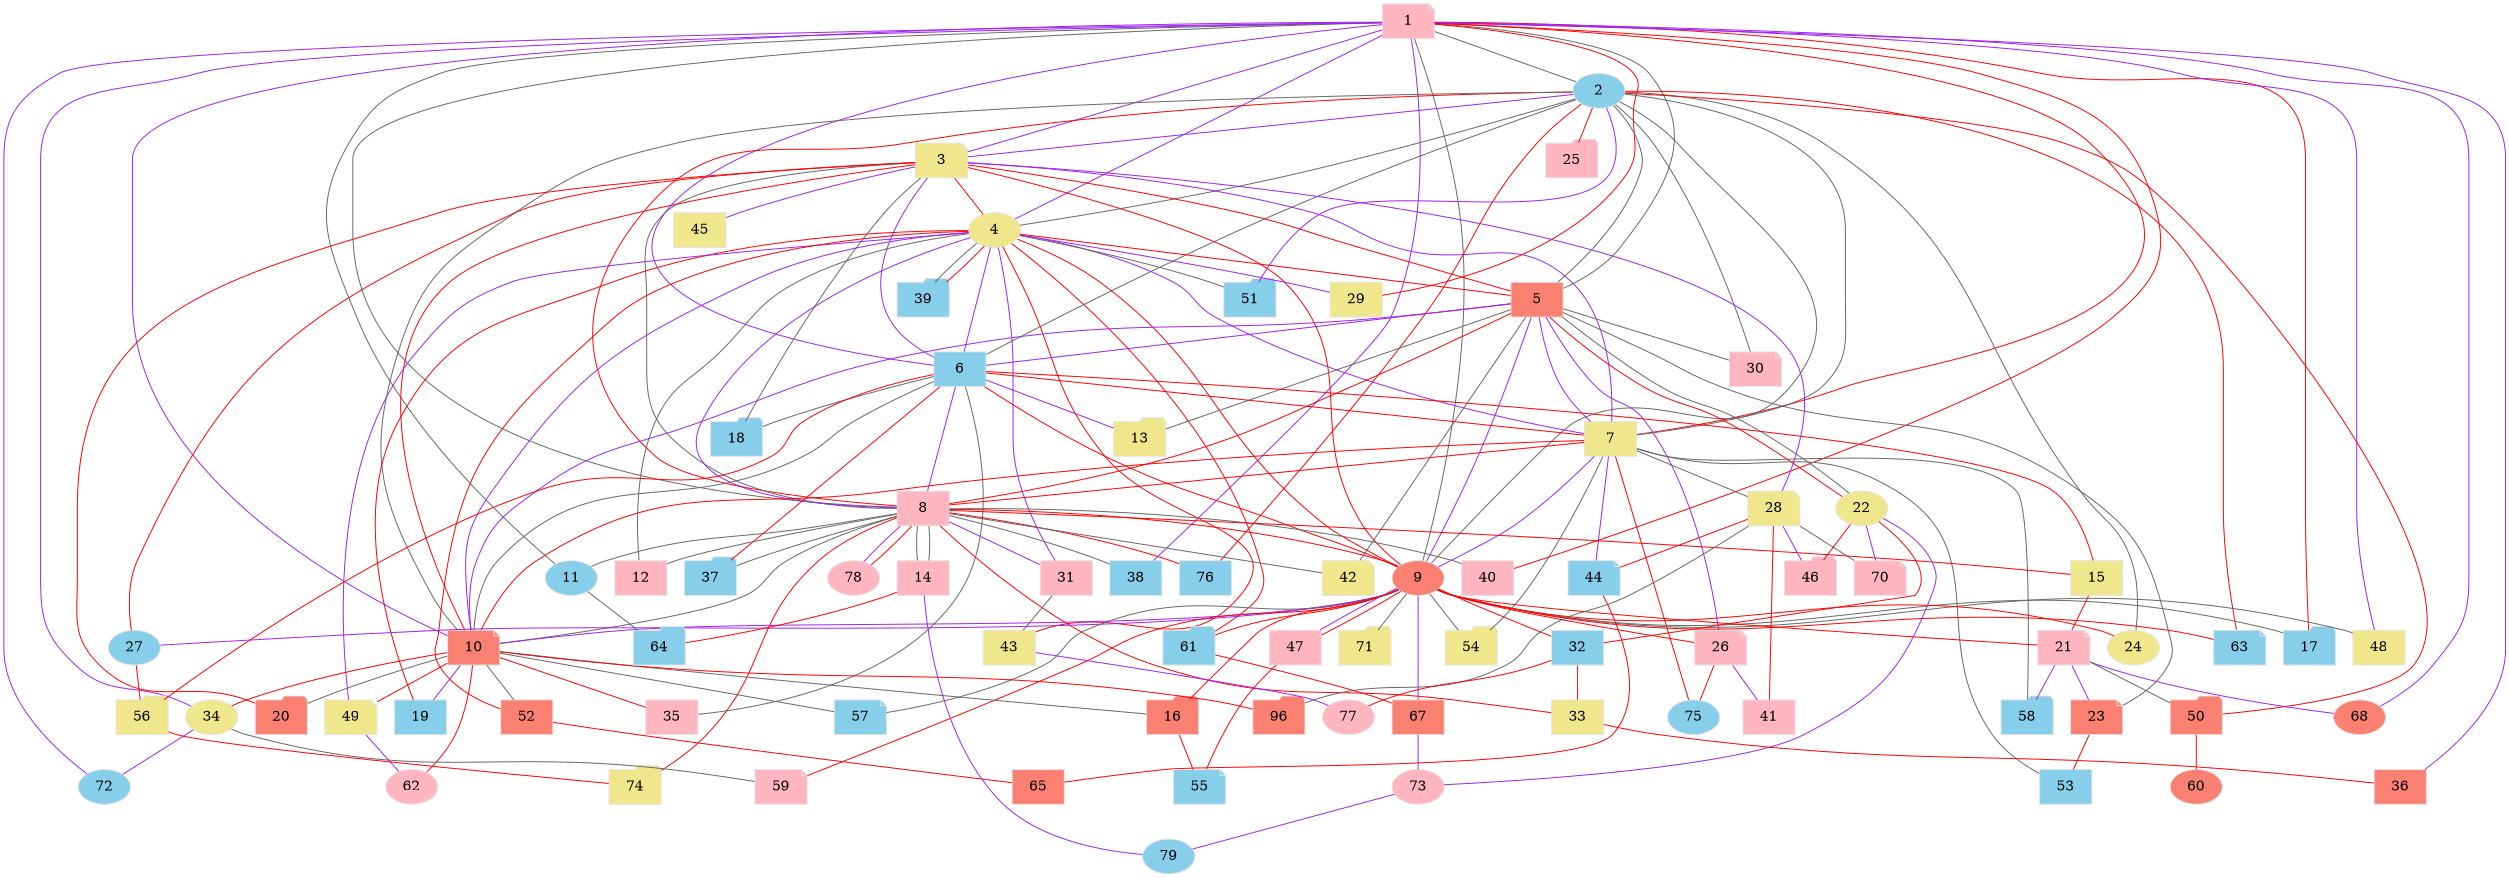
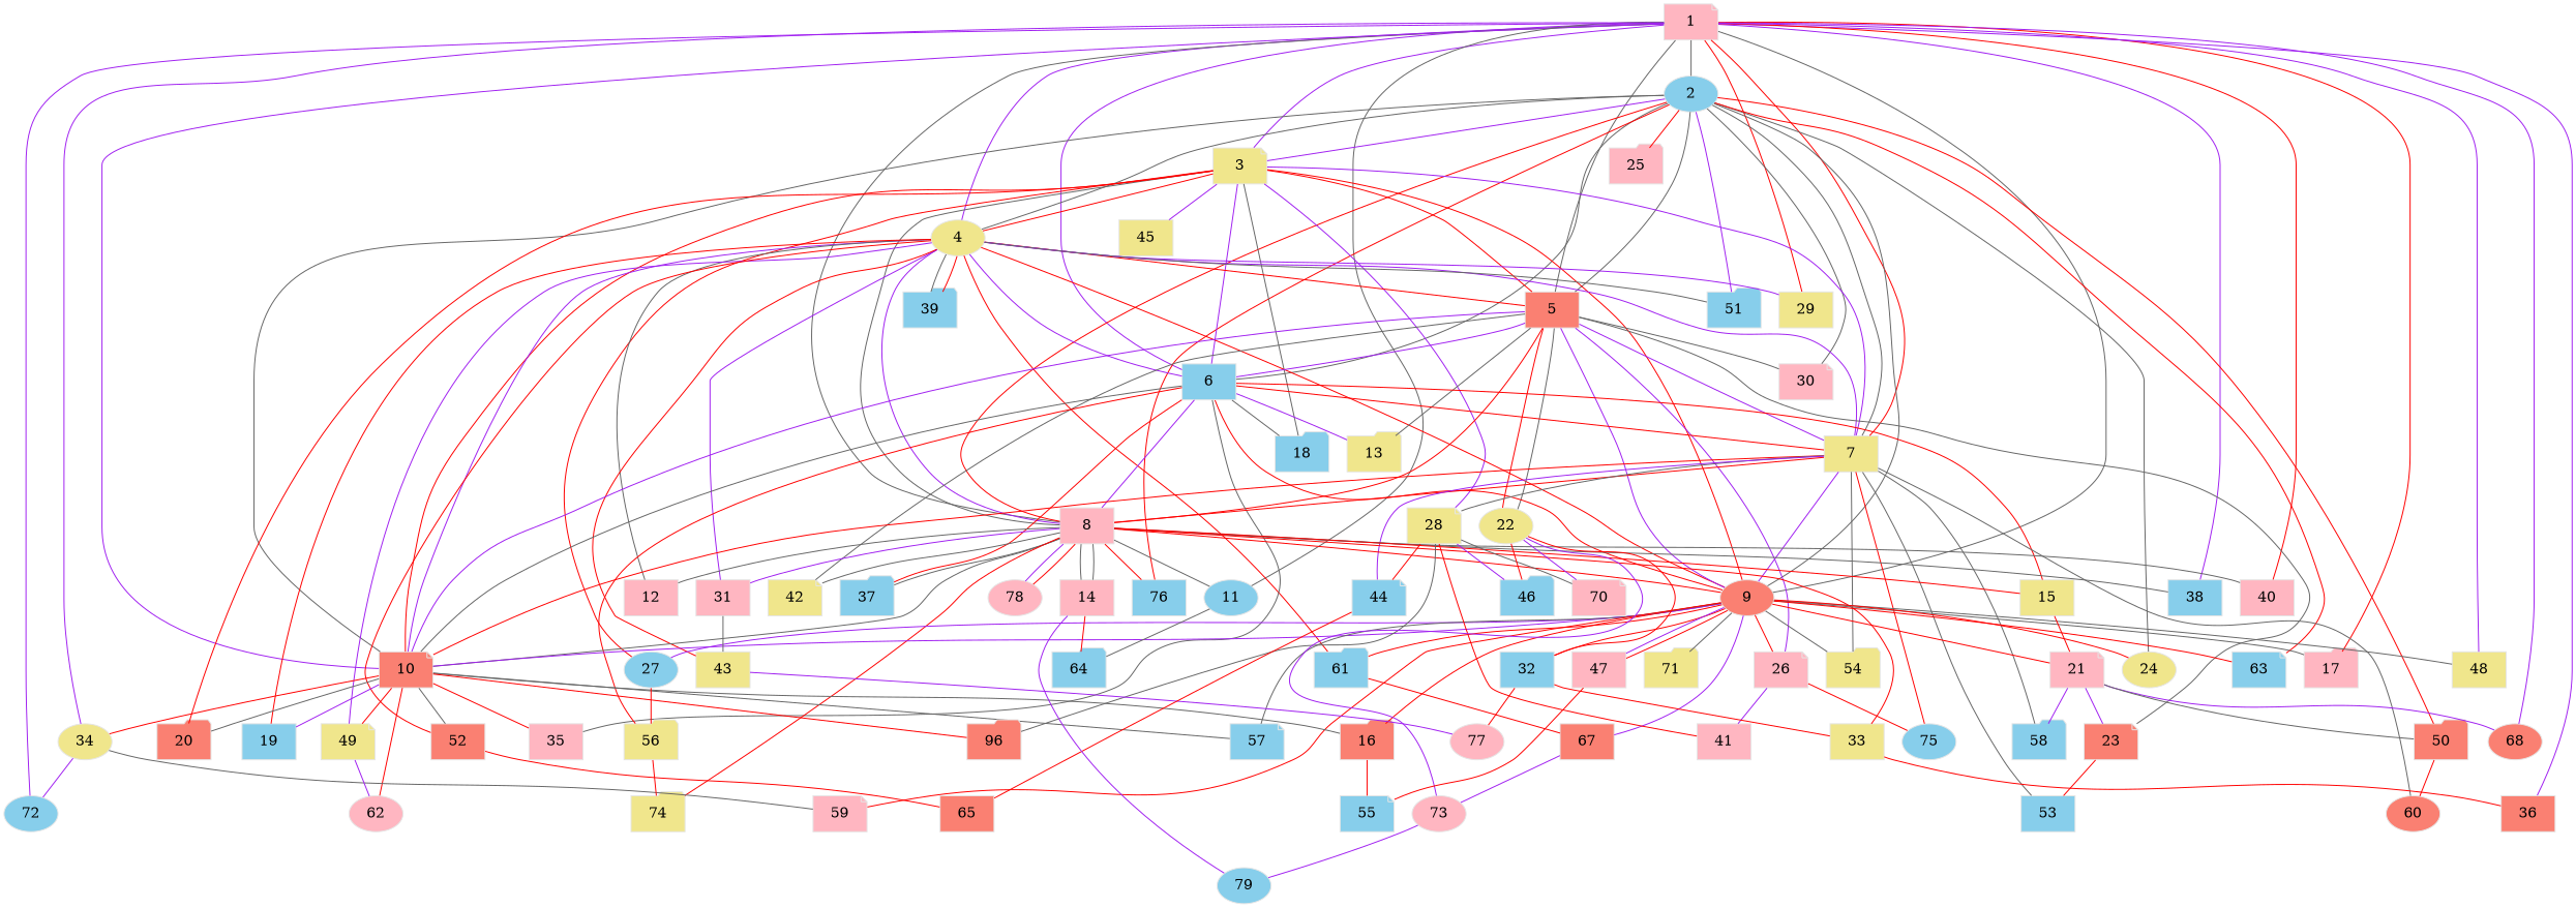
  graph {
    node [color=gray90 fillcolor=skyblue shape=box style=filled]
    edge [color=red]
    1 [fillcolor=lightpink shape=note]
    2 [shape=ellipse]
    3 [fillcolor=khaki shape=note]
    4 [fillcolor=khaki shape=ellipse]
    5 [fillcolor=salmon]
    6
    7 [fillcolor=khaki]
    8 [fillcolor=lightpink]
    9 [fillcolor=salmon shape=ellipse]
    10 [fillcolor=salmon shape=note]
    11 [shape=ellipse]
-   17 [shape=folder]
+   17 [fillcolor=lightpink shape=folder]
    29 [fillcolor=khaki]
    34 [fillcolor=khaki shape=ellipse]
    36 [fillcolor=salmon]
    38
    40 [fillcolor=lightpink]
    48 [fillcolor=khaki]
    68 [fillcolor=salmon shape=ellipse]
    72 [shape=ellipse]
    24 [fillcolor=khaki shape=ellipse]
    25 [fillcolor=lightpink shape=folder]
    30 [fillcolor=lightpink shape=note]
    50 [fillcolor=salmon shape=folder]
    51 [shape=folder]
    63 [shape=note]
    76
    45 [fillcolor=khaki]
    18 [shape=folder]
    20 [fillcolor=salmon shape=folder]
    27 [shape=ellipse]
    28 [fillcolor=khaki shape=note]
    12 [fillcolor=lightpink]
    19
    31 [fillcolor=lightpink]
    39 [shape=folder]
    43 [fillcolor=khaki]
    49 [fillcolor=khaki shape=note]
    52 [fillcolor=salmon]
    61 [shape=folder]
    13 [fillcolor=khaki shape=folder]
    22 [fillcolor=khaki shape=ellipse]
    23 [fillcolor=salmon shape=note]
    26 [fillcolor=lightpink shape=note]
    42 [fillcolor=khaki shape=note]
    15 [fillcolor=khaki]
    35 [fillcolor=lightpink]
    37 [shape=folder]
    56 [fillcolor=khaki shape=folder]
    44 [shape=note]
    53
    54 [fillcolor=khaki shape=folder]
    58 [shape=folder]
    60 [fillcolor=salmon shape=ellipse]
    75 [shape=ellipse]
    14 [fillcolor=lightpink]
    33 [fillcolor=khaki]
    74 [fillcolor=khaki shape=folder]
    78 [fillcolor=lightpink shape=ellipse]
    16 [fillcolor=salmon shape=folder]
    21 [fillcolor=lightpink shape=note]
    32
    47 [fillcolor=lightpink]
    57 [shape=note]
    59 [fillcolor=lightpink shape=note]
    67 [fillcolor=salmon]
    71 [fillcolor=khaki shape=folder]
    62 [fillcolor=lightpink shape=ellipse]
    n69 [fillcolor=salmon label=96 shape=folder]
    64 [shape=folder]
-   46 [fillcolor=lightpink shape=folder]
+   46 [shape=folder]
    70 [fillcolor=lightpink shape=note]
    41 [fillcolor=lightpink]
    77 [fillcolor=lightpink shape=ellipse]
    65 [fillcolor=salmon]
    73 [fillcolor=lightpink shape=ellipse]
    79 [shape=ellipse]
    55 [shape=note]
    1 -- 2 [color=gray40]
    1 -- 3 [color=purple]
    1 -- 4 [color=purple]
    1 -- 5 [color=gray40]
    1 -- 6 [color=purple]
    1 -- 7
    1 -- 8 [color=gray40]
    1 -- 9 [color=gray40]
    1 -- 10 [color=purple]
    1 -- 11 [color=gray40]
    1 -- 17
    1 -- 29
    1 -- 34 [color=purple]
    1 -- 36 [color=purple]
    1 -- 38 [color=purple]
    1 -- 40
    1 -- 48 [color=purple]
    1 -- 68 [color=purple]
    1 -- 72 [color=purple]
    2 -- 3 [color=purple]
    2 -- 4 [color=gray40]
    2 -- 5 [color=gray40]
    2 -- 6 [color=gray40]
    2 -- 7 [color=gray40]
    2 -- 8
    2 -- 9 [color=gray40]
    2 -- 10 [color=gray40]
    2 -- 24 [color=gray40]
    2 -- 25
    2 -- 30 [color=gray40]
    2 -- 50
    2 -- 51 [color=purple]
    2 -- 63
    2 -- 76
    3 -- 4
    3 -- 5
    3 -- 6 [color=purple]
    3 -- 7 [color=purple]
    3 -- 8 [color=gray40]
    3 -- 9
    3 -- 10
    3 -- 45 [color=purple]
    3 -- 18 [color=gray40]
    3 -- 20
    3 -- 27
    3 -- 28 [color=purple]
    4 -- 5
    4 -- 6 [color=purple]
    4 -- 7 [color=purple]
    4 -- 8 [color=purple]
    4 -- 9
    4 -- 10 [color=purple]
    4 -- 29 [color=purple]
    4 -- 51 [color=gray40]
    4 -- 12 [color=gray40]
    4 -- 19
    4 -- 31 [color=purple]
    4 -- 39 [color=gray40]
    4 -- 39
    4 -- 43
    4 -- 49 [color=purple]
    4 -- 52
    4 -- 61
    5 -- 6 [color=purple]
    5 -- 7 [color=purple]
    5 -- 8
    5 -- 9 [color=purple]
    5 -- 10 [color=purple]
    5 -- 30 [color=gray40]
    5 -- 13 [color=gray40]
    5 -- 22
    5 -- 22 [color=gray40]
    5 -- 23 [color=gray40]
    5 -- 26 [color=purple]
    5 -- 42 [color=gray40]
    6 -- 7
    6 -- 8 [color=purple]
    6 -- 9
    6 -- 10 [color=gray40]
    6 -- 18 [color=gray40]
    6 -- 13 [color=purple]
    6 -- 15
    6 -- 35 [color=gray40]
    6 -- 37
    6 -- 56
    7 -- 8
    7 -- 9 [color=purple]
    7 -- 10
    7 -- 28 [color=gray40]
    7 -- 44 [color=purple]
    7 -- 53 [color=gray40]
    7 -- 54 [color=gray40]
    7 -- 58 [color=gray40]
+   7 -- 60 [color=gray40]
    7 -- 75
    8 -- 9
    8 -- 10 [color=gray40]
    8 -- 11 [color=gray40]
    8 -- 38 [color=gray40]
    8 -- 40 [color=gray40]
    8 -- 76
    8 -- 12 [color=gray40]
    8 -- 31 [color=purple]
    8 -- 42 [color=gray40]
    8 -- 15
    8 -- 37 [color=gray40]
    8 -- 14 [color=gray40]
    8 -- 14 [color=gray40]
    8 -- 33
    8 -- 74
    8 -- 78 [color=purple]
    8 -- 78
    9 -- 10 [color=purple]
    9 -- 17 [color=gray40]
    9 -- 48 [color=gray40]
    9 -- 24
    9 -- 63
    9 -- 27 [color=purple]
    9 -- 61
    9 -- 26
    9 -- 54 [color=gray40]
    9 -- 16
    9 -- 21
    9 -- 32
    9 -- 47 [color=purple]
    9 -- 47
    9 -- 57 [color=gray40]
    9 -- 59
    9 -- 67 [color=purple]
    9 -- 71 [color=gray40]
    10 -- 34
    10 -- 20 [color=gray40]
    10 -- 19 [color=purple]
    10 -- 49
    10 -- 52 [color=gray40]
    10 -- 35
    10 -- 16 [color=gray40]
    10 -- 57 [color=gray40]
    10 -- 62
    10 -- n69
    11 -- 64 [color=gray40]
    34 -- 72 [color=purple]
    34 -- 59 [color=gray40]
    50 -- 60
    27 -- 56
    28 -- 44
    28 -- n69 [color=gray40]
    28 -- 46 [color=purple]
    28 -- 70 [color=gray40]
    28 -- 41
    31 -- 43 [color=gray40]
    43 -- 77 [color=purple]
    49 -- 62 [color=purple]
    52 -- 65
    61 -- 67
    22 -- 32
    22 -- 46
    22 -- 70 [color=purple]
    22 -- 73 [color=purple]
    23 -- 53
    26 -- 75
    26 -- 41 [color=purple]
    15 -- 21
    56 -- 74
    44 -- 65
    14 -- 64
    14 -- 79 [color=purple]
    33 -- 36
    16 -- 55
    21 -- 68 [color=purple]
    21 -- 50 [color=gray40]
    21 -- 23 [color=purple]
    21 -- 58 [color=purple]
    32 -- 33
    32 -- 77
    47 -- 55
    67 -- 73 [color=purple]
    73 -- 79 [color=purple]
  }
